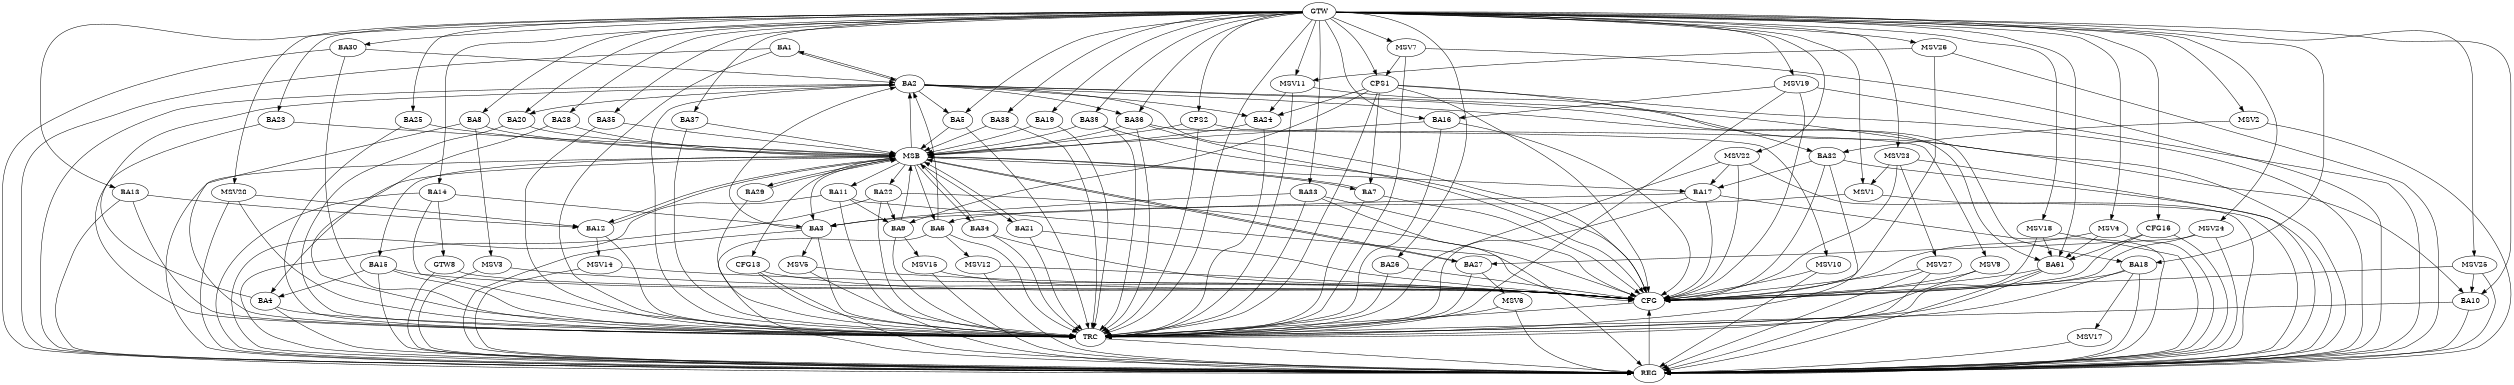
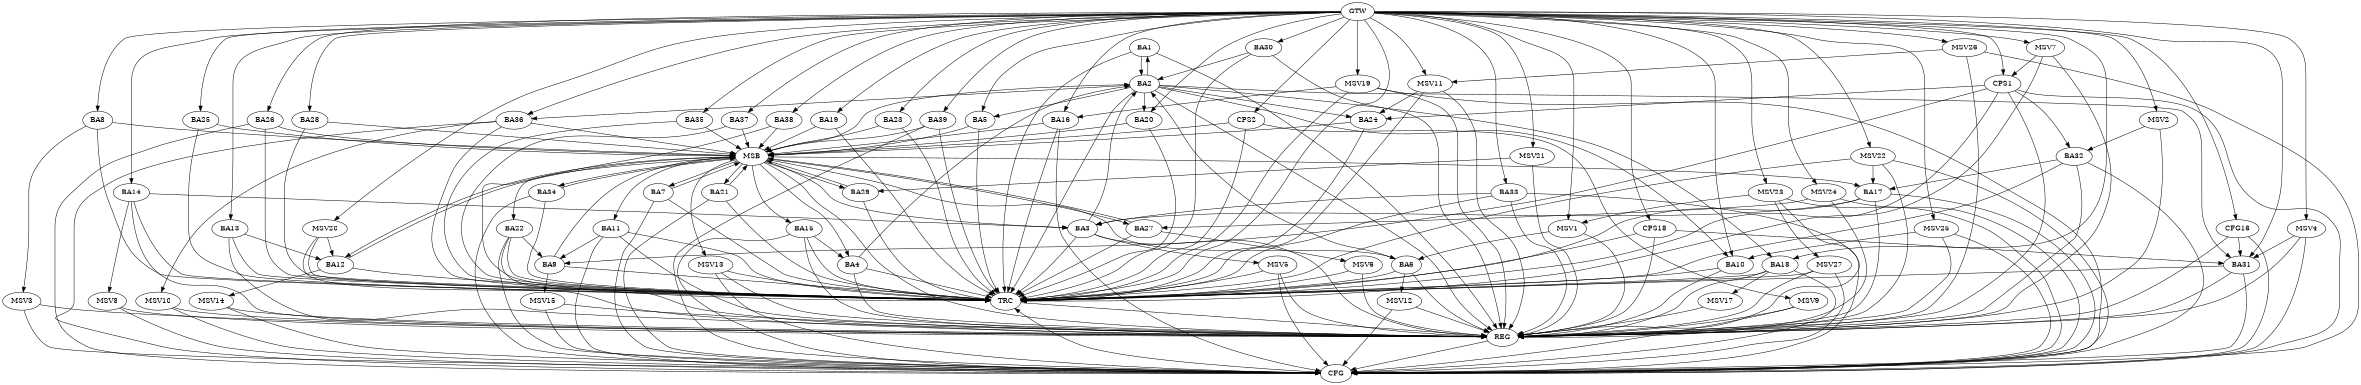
  strict digraph {
    n1 [label=BA1]
    n2 [label=BA2]
    n3 [label=REG]
    n4 [label=TRC]
    n5 [label=BA5]
    n6 [label=BA10]
    n7 [label=BA18]
    n8 [label=BA20]
    n9 [label=BA24]
-   n10 [label=BA61]
+   n10 [label=BA31]
    n11 [label=BA36]
    n12 [label=CFG]
    n13 [label=MSB]
    n14 [label=MSV17]
    n15 [label=BA26]
    n16 [label=MSV10]
    n17 [label=BA3]
    n18 [label=MSV5]
    n19 [label=BA4]
    n20 [label=BA6]
    n21 [label=BA7]
    n22 [label=BA11]
    n23 [label=BA12]
    n24 [label=BA15]
    n25 [label=BA17]
    n26 [label=BA21]
    n27 [label=BA22]
    n28 [label=BA27]
    n29 [label=BA29]
    n30 [label=BA34]
-   n31 [label=CFG13]
+   n31 [label=MSV13]
    n32 [label=MSV12]
    n33 [label=BA8]
    n34 [label=MSV3]
    n35 [label=BA9]
    n36 [label=MSV15]
    n37 [label=MSV14]
    n38 [label=BA13]
    n39 [label=BA14]
-   n40 [label=GTW8]
+   n40 [label=MSV8]
    n41 [label=BA16]
    n42 [label=BA19]
    n43 [label=BA23]
    n44 [label=BA25]
    n45 [label=MSV6]
    n46 [label=BA28]
    n47 [label=BA30]
    n48 [label=BA32]
    n49 [label=BA33]
    n50 [label=BA35]
    n51 [label=BA37]
    n52 [label=BA38]
    n53 [label=BA39]
    n54 [label=CPS1]
    n55 [label=CPS2]
    n56 [label=MSV9]
    n57 [label=GTW]
    n58 [label=MSV1]
    n59 [label=MSV2]
    n60 [label=MSV4]
    n61 [label=MSV7]
    n62 [label=MSV11]
    n63 [label=CFG16]
-   n64 [label=MSV18]
+   n64 [label=CPS18]
    n65 [label=MSV19]
    n66 [label=MSV20]
+   n67 [label=MSV21]
    n68 [label=MSV22]
    n69 [label=MSV23]
    n70 [label=MSV24]
    n71 [label=MSV25]
    n72 [label=MSV26]
    n73 [label=MSV27]
    n1 -> n2
    n1 -> n3
    n1 -> n4
    n2 -> n1
    n2 -> n3
    n2 -> n4
    n2 -> n5
    n2 -> n6
    n2 -> n7
    n2 -> n8
    n2 -> n9
    n2 -> n10
    n2 -> n11
-   n2 -> n12
    n3 -> n12
    n4 -> n3
    n5 -> n4
    n5 -> n13
    n6 -> n3
    n6 -> n4
    n7 -> n3
    n7 -> n4
    n7 -> n12
    n7 -> n14
    n8 -> n4
    n8 -> n13
    n9 -> n4
    n9 -> n13
    n10 -> n3
    n10 -> n4
    n10 -> n12
    n11 -> n4
    n11 -> n12
    n11 -> n13
    n11 -> n16
    n12 -> n4
    n13 -> n2
    n13 -> n3
    n13 -> n17
    n13 -> n19
    n13 -> n20
    n13 -> n21
    n13 -> n22
    n13 -> n23
    n13 -> n24
    n13 -> n25
    n13 -> n26
    n13 -> n27
    n13 -> n28
    n13 -> n29
    n13 -> n30
    n13 -> n31
    n14 -> n3
    n15 -> n4
    n15 -> n12
+   n15 -> n13
    n16 -> n3
    n16 -> n12
    n17 -> n2
    n17 -> n3
    n17 -> n4
    n17 -> n18
    n18 -> n3
+   n18 -> n4
    n18 -> n12
    n19 -> n2
    n19 -> n3
    n19 -> n4
    n20 -> n2
    n20 -> n3
    n20 -> n4
    n20 -> n32
    n21 -> n4
    n21 -> n12
    n21 -> n13
    n22 -> n3
    n22 -> n4
    n22 -> n12
    n22 -> n35
    n23 -> n4
    n23 -> n13
    n23 -> n37
    n24 -> n3
    n24 -> n4
    n24 -> n12
    n24 -> n19
    n25 -> n3
    n25 -> n4
    n25 -> n12
    n25 -> n17
    n26 -> n4
    n26 -> n12
    n26 -> n13
    n27 -> n3
    n27 -> n4
    n27 -> n12
    n27 -> n35
    n28 -> n4
    n28 -> n13
    n28 -> n45
    n29 -> n4
    n29 -> n13
    n30 -> n4
    n30 -> n12
    n30 -> n13
    n31 -> n3
    n31 -> n4
    n31 -> n12
    n32 -> n3
    n32 -> n12
    n33 -> n4
    n33 -> n13
    n33 -> n34
    n34 -> n3
    n34 -> n12
    n35 -> n4
    n35 -> n13
    n35 -> n36
    n36 -> n3
    n36 -> n12
    n37 -> n3
    n37 -> n12
    n38 -> n3
    n38 -> n4
    n38 -> n23
    n39 -> n3
    n39 -> n4
    n39 -> n17
    n39 -> n40
    n40 -> n3
    n40 -> n12
    n41 -> n4
    n41 -> n12
    n41 -> n13
    n42 -> n4
    n42 -> n13
    n43 -> n4
    n43 -> n13
    n44 -> n4
    n44 -> n13
    n45 -> n3
    n45 -> n4
    n46 -> n4
    n46 -> n13
    n47 -> n2
    n47 -> n3
    n47 -> n4
    n48 -> n3
    n48 -> n4
    n48 -> n12
    n48 -> n25
    n49 -> n3
    n49 -> n4
    n49 -> n12
    n49 -> n17
    n50 -> n4
    n50 -> n13
    n51 -> n4
    n51 -> n13
    n52 -> n4
    n52 -> n13
    n53 -> n4
    n53 -> n12
    n53 -> n13
    n54 -> n3
    n54 -> n4
    n54 -> n9
    n54 -> n12
-   n54 -> n21
    n54 -> n35
    n54 -> n48
    n55 -> n4
    n55 -> n13
    n55 -> n56
    n56 -> n3
    n56 -> n12
    n57 -> n4
    n57 -> n5
    n57 -> n6
    n57 -> n7
    n57 -> n8
    n57 -> n10
    n57 -> n11
    n57 -> n15
    n57 -> n33
    n57 -> n38
    n57 -> n39
    n57 -> n41
    n57 -> n42
    n57 -> n43
    n57 -> n44
    n57 -> n46
    n57 -> n47
    n57 -> n49
    n57 -> n50
    n57 -> n51
    n57 -> n52
    n57 -> n53
    n57 -> n54
    n57 -> n55
    n57 -> n58
    n57 -> n59
    n57 -> n60
    n57 -> n61
    n57 -> n62
    n57 -> n63
    n57 -> n64
    n57 -> n65
    n57 -> n66
+   n57 -> n67
    n57 -> n68
    n57 -> n69
    n57 -> n70
    n57 -> n71
    n57 -> n72
    n58 -> n3
    n58 -> n20
    n59 -> n3
    n59 -> n48
    n60 -> n3
    n60 -> n10
    n60 -> n12
    n61 -> n3
    n61 -> n4
    n61 -> n54
    n62 -> n3
    n62 -> n4
    n62 -> n9
    n63 -> n3
    n63 -> n10
    n63 -> n12
    n64 -> n3
    n64 -> n4
    n64 -> n10
    n65 -> n3
    n65 -> n4
    n65 -> n12
    n65 -> n41
    n66 -> n3
    n66 -> n4
    n66 -> n23
+   n67 -> n3
+   n67 -> n29
    n68 -> n3
    n68 -> n4
    n68 -> n12
    n68 -> n25
    n69 -> n3
    n69 -> n12
    n69 -> n58
    n69 -> n73
    n70 -> n3
    n70 -> n12
    n70 -> n28
    n71 -> n3
    n71 -> n6
    n71 -> n12
    n72 -> n3
    n72 -> n12
    n72 -> n62
    n73 -> n3
    n73 -> n4
    n73 -> n12
  }
